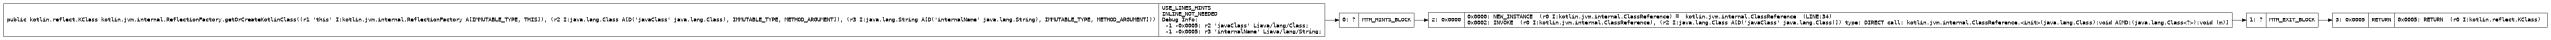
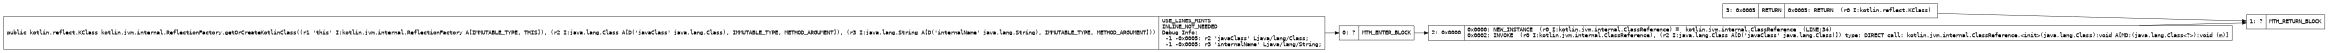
  digraph {
    fontname="DejaVu Sans Mono"
    rankdir=LR
    node [fontname="DejaVu Sans Mono" shape=record]
    edge [fontname="DejaVu Sans Mono"]
-   n1 [label="{0\:\ ?|MTH_HINTS_BLOCK\l}"]
+   n1 [label="{0\:\ ?|MTH_ENTER_BLOCK\l}"]
    n2 [label="{2\:\ 0x0000|0x0000: NEW_INSTANCE  (r0 I:kotlin.jvm.internal.ClassReference) =  kotlin.jvm.internal.ClassReference  (LINE:34)\l0x0002: INVOKE  (r0 I:kotlin.jvm.internal.ClassReference), (r2 I:java.lang.Class A[D('javaClass' java.lang.Class)]) type: DIRECT call: kotlin.jvm.internal.ClassReference.\<init\>(java.lang.Class):void A[MD:(java.lang.Class\<?\>):void (m)]\l}"]
-   n3 [label="{1\:\ ?|MTH_EXIT_BLOCK\l}"]
+   n3 [label="{1\:\ ?|MTH_RETURN_BLOCK\l}"]
    n4 [label="{3\:\ 0x0005|RETURN\l|0x0005: RETURN  (r0 I:kotlin.reflect.KClass) \l}"]
    n5 [label="{public kotlin.reflect.KClass kotlin.jvm.internal.ReflectionFactory.getOrCreateKotlinClass((r1 'this' I:kotlin.jvm.internal.ReflectionFactory A[IMMUTABLE_TYPE, THIS]), (r2 I:java.lang.Class A[D('javaClass' java.lang.Class), IMMUTABLE_TYPE, METHOD_ARGUMENT]), (r3 I:java.lang.String A[D('internalName' java.lang.String), IMMUTABLE_TYPE, METHOD_ARGUMENT]))  | USE_LINES_HINTS\lINLINE_NOT_NEEDED\lDebug Info:\l  \-1 \-0x0005: r2 'javaClass' Ljava\/lang\/Class;\l  \-1 \-0x0005: r3 'internalName' Ljava\/lang\/String;\l}"]
    n1 -> n2
    n2 -> n3
-   n3 -> n4
+   n4 -> n3
    n5 -> n1
  }
